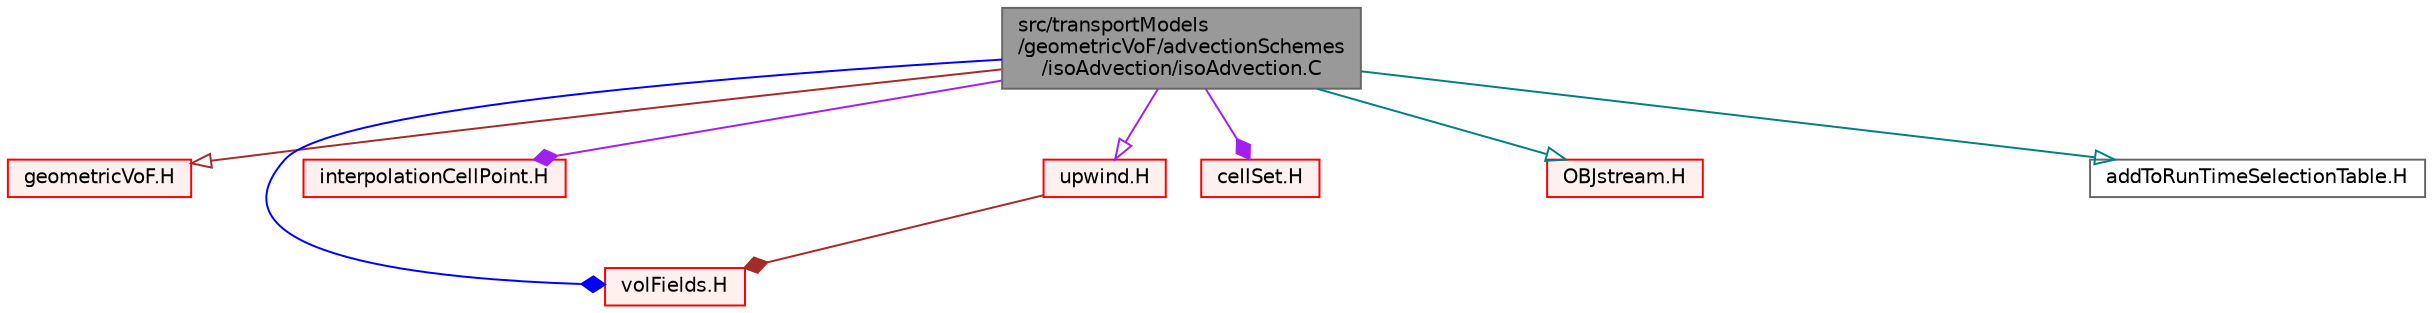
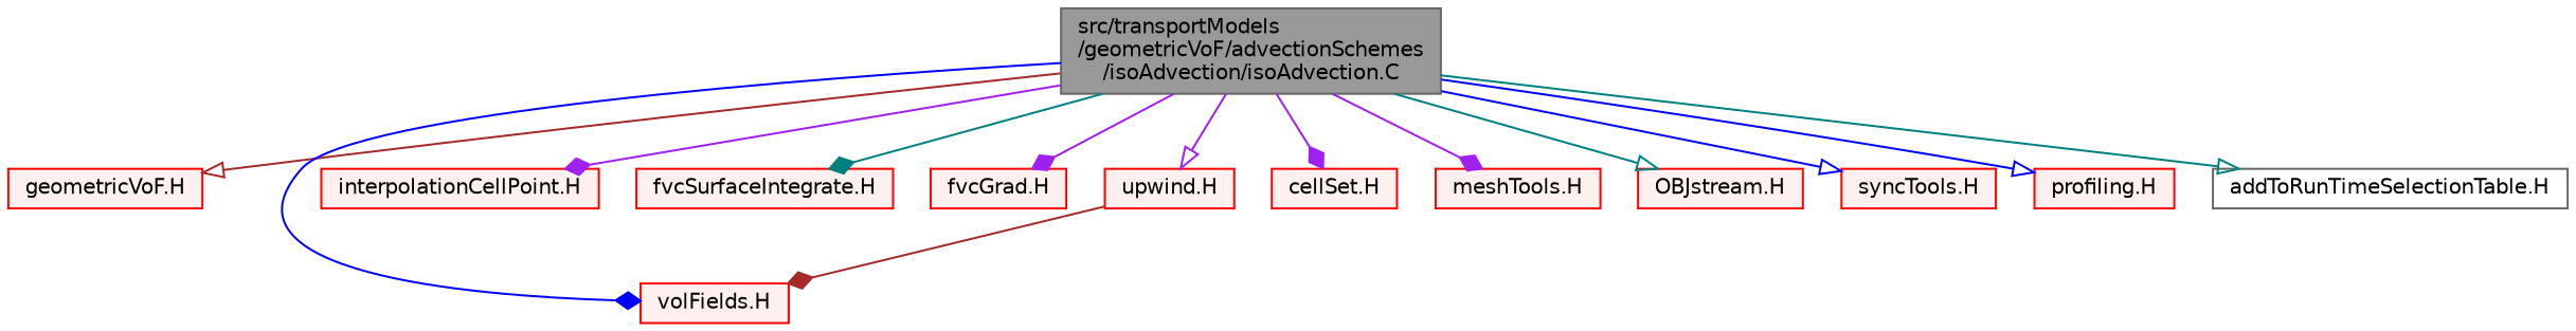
  digraph {
    node [color=red fillcolor="#FFF0F0" fontname=Helvetica fontsize=10 shape=box style=filled]
    edge [arrowhead=diamond color=purple fontname=Helvetica fontsize=10 labelfontname=Helvetica labelfontsize=10 style=solid]
    n1 [color=gray40 fillcolor=grey60 fontcolor=black height=0.2 label="src/transportModels\l/geometricVoF/advectionSchemes\l/isoAdvection/isoAdvection.C" width=0.4]
    n2 [height=0.2 label="geometricVoF.H" width=0.4]
    n3 [height=0.2 label="volFields.H" width=0.4]
    n4 [height=0.2 label="interpolationCellPoint.H" width=0.4]
+   n5 [height=0.2 label="fvcSurfaceIntegrate.H" width=0.4]
+   n6 [height=0.2 label="fvcGrad.H" width=0.4]
    n7 [height=0.2 label="upwind.H" width=0.4]
    n8 [height=0.2 label="cellSet.H" width=0.4]
+   n9 [height=0.2 label="meshTools.H" width=0.4]
    n10 [height=0.2 label="OBJstream.H" width=0.4]
+   n11 [height=0.2 label="syncTools.H" width=0.4]
+   n12 [height=0.2 label="profiling.H" width=0.4]
    n13 [color=grey40 fillcolor=white height=0.2 label="addToRunTimeSelectionTable.H" width=0.4]
    n1 -> n2 [arrowhead=onormal color=brown]
    n1 -> n3 [color=blue]
    n1 -> n4
+   n1 -> n5 [color=teal]
+   n1 -> n6
    n1 -> n7 [arrowhead=onormal]
    n1 -> n8
+   n1 -> n9
    n1 -> n10 [arrowhead=onormal color=teal]
+   n1 -> n11 [arrowhead=onormal color=blue]
+   n1 -> n12 [arrowhead=onormal color=blue]
    n1 -> n13 [arrowhead=onormal color=teal]
    n7 -> n3 [color=brown]
  }
